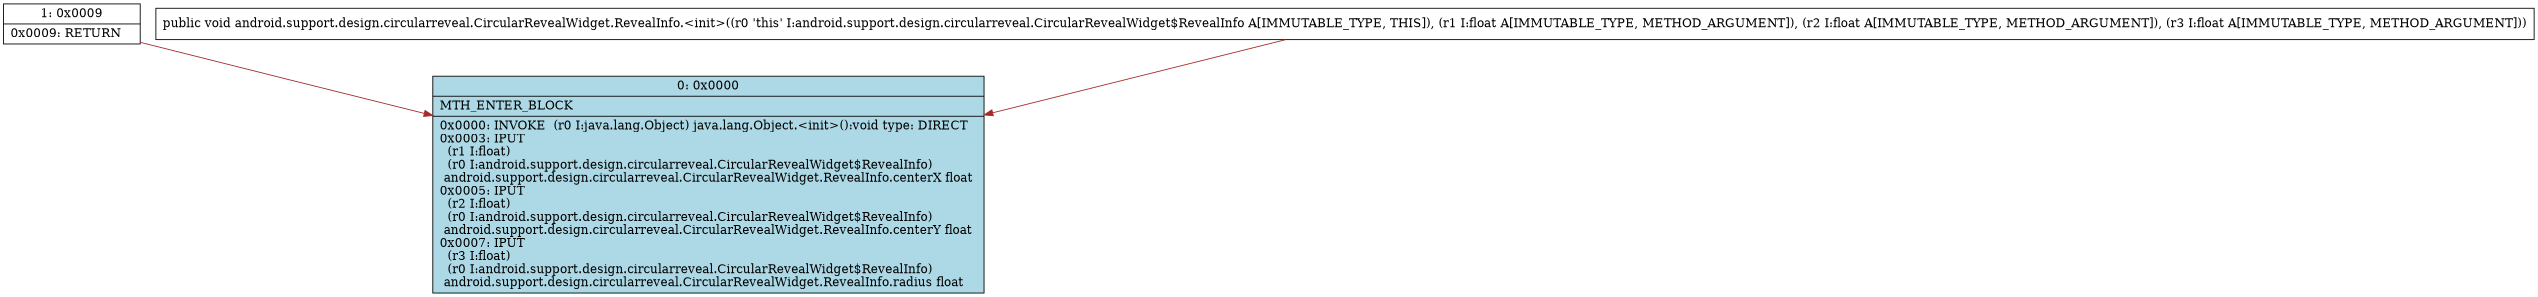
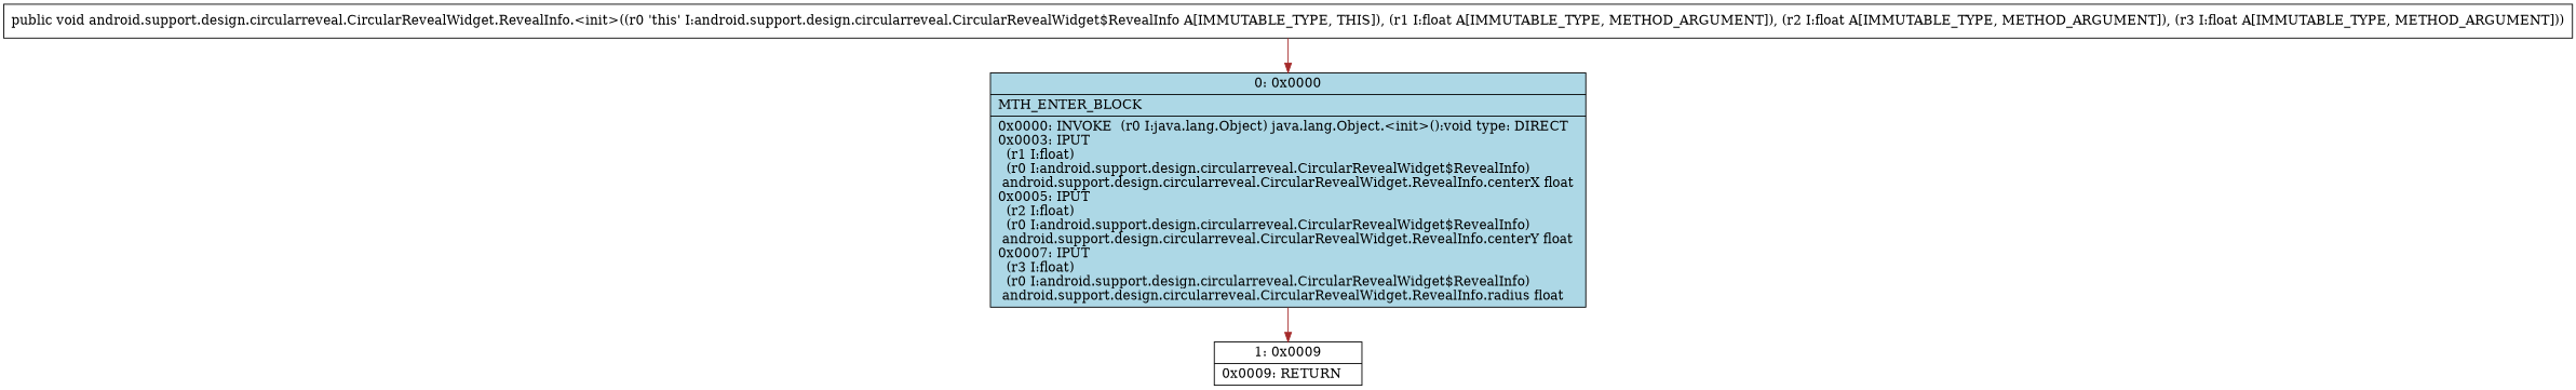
  digraph {
    node [shape=record style=filled fillcolor=white]
    edge [color=brown]
    n1 [label="{0\:\ 0x0000|MTH_ENTER_BLOCK\l|0x0000: INVOKE  (r0 I:java.lang.Object) java.lang.Object.\<init\>():void type: DIRECT \l0x0003: IPUT  \l  (r1 I:float)\l  (r0 I:android.support.design.circularreveal.CircularRevealWidget$RevealInfo)\l android.support.design.circularreveal.CircularRevealWidget.RevealInfo.centerX float \l0x0005: IPUT  \l  (r2 I:float)\l  (r0 I:android.support.design.circularreveal.CircularRevealWidget$RevealInfo)\l android.support.design.circularreveal.CircularRevealWidget.RevealInfo.centerY float \l0x0007: IPUT  \l  (r3 I:float)\l  (r0 I:android.support.design.circularreveal.CircularRevealWidget$RevealInfo)\l android.support.design.circularreveal.CircularRevealWidget.RevealInfo.radius float \l}" fillcolor=lightblue]
    n2 [label="{1\:\ 0x0009|0x0009: RETURN   \l}"]
    n3 [label="{public void android.support.design.circularreveal.CircularRevealWidget.RevealInfo.\<init\>((r0 'this' I:android.support.design.circularreveal.CircularRevealWidget$RevealInfo A[IMMUTABLE_TYPE, THIS]), (r1 I:float A[IMMUTABLE_TYPE, METHOD_ARGUMENT]), (r2 I:float A[IMMUTABLE_TYPE, METHOD_ARGUMENT]), (r3 I:float A[IMMUTABLE_TYPE, METHOD_ARGUMENT])) }"]
-   n2 -> n1
+   n1 -> n2
    n3 -> n1
  }
